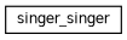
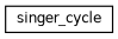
  digraph {
    rankdir=LR
-   n1 [color=black fillcolor=white fontname=Helvetica fontsize=10 height=0.2 label=singer_singer shape=record style=filled width=0.4]
+   n1 [color=black fillcolor=white fontname=Helvetica fontsize=10 height=0.2 label=singer_cycle shape=record style=filled width=0.4]
  }
